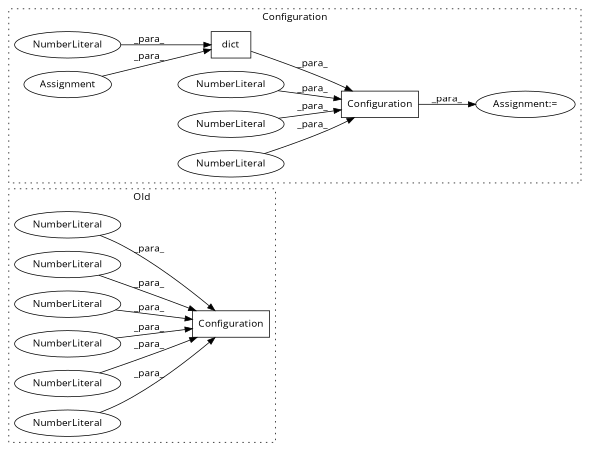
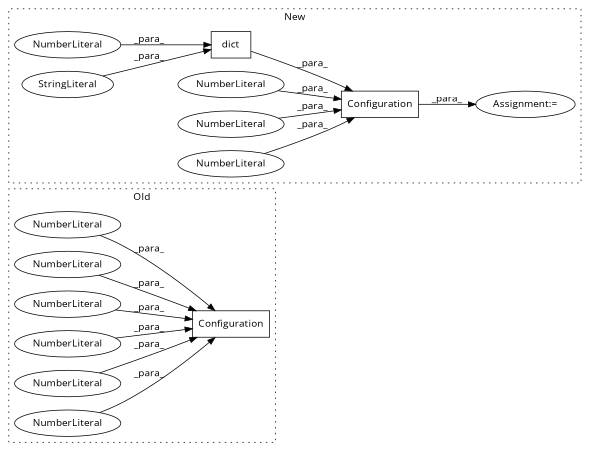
  digraph {
    fontname="Open Sans"
    rankdir=LR
    node [a=34 fontname="Open Sans" l=4 shape=ellipse]
    edge [fontname="Open Sans"]
    n1 [a=32 l="14,1" label=Configuration s="798,956" shape=box]
    n2 [label=NumberLiteral s=819]
    n3 [l=5 label=NumberLiteral s=829]
    n4 [l=1 label=NumberLiteral s=840]
    n5 [label=NumberLiteral s=835]
    n6 [label=NumberLiteral s=824]
    n7 [l=3 label=NumberLiteral s=846]
    n8 [a=32 l="5,1" label=dict s="825,842" shape=box]
    n9 [l=5 label=NumberLiteral s=837]
-   n10 [a=45 l=6 label=Assignment s=830]
+   n10 [a=45 l=6 label=StringLiteral s=830]
    n11 [a=32 l="14,1" label=Configuration s="786,949" shape=box]
    n12 [label=NumberLiteral s=853]
    n13 [label=NumberLiteral s=800]
    n14 [l=3 label=NumberLiteral s=894]
    n15 [a=7 l=1 label="Assignment:=" s=785]
    subgraph cluster_1 {
      label=Old
      style=dotted
      n1
      n2
      n3
      n4
      n5
      n6
      n7
    }
    subgraph cluster_2 {
-     label=Configuration
+     label=New
      style=dotted
      n8
      n9
      n10
      n11
      n12
      n13
      n14
      n15
    }
    n2 -> n1 [label=_para_]
    n3 -> n1 [label=_para_]
    n4 -> n1 [label=_para_]
    n5 -> n1 [label=_para_]
    n6 -> n1 [label=_para_]
    n7 -> n1 [label=_para_]
    n8 -> n11 [label=_para_]
    n9 -> n8 [label=_para_]
    n10 -> n8 [label=_para_]
    n11 -> n15 [label=_para_]
    n12 -> n11 [label=_para_]
    n13 -> n11 [label=_para_]
    n14 -> n11 [label=_para_]
  }
